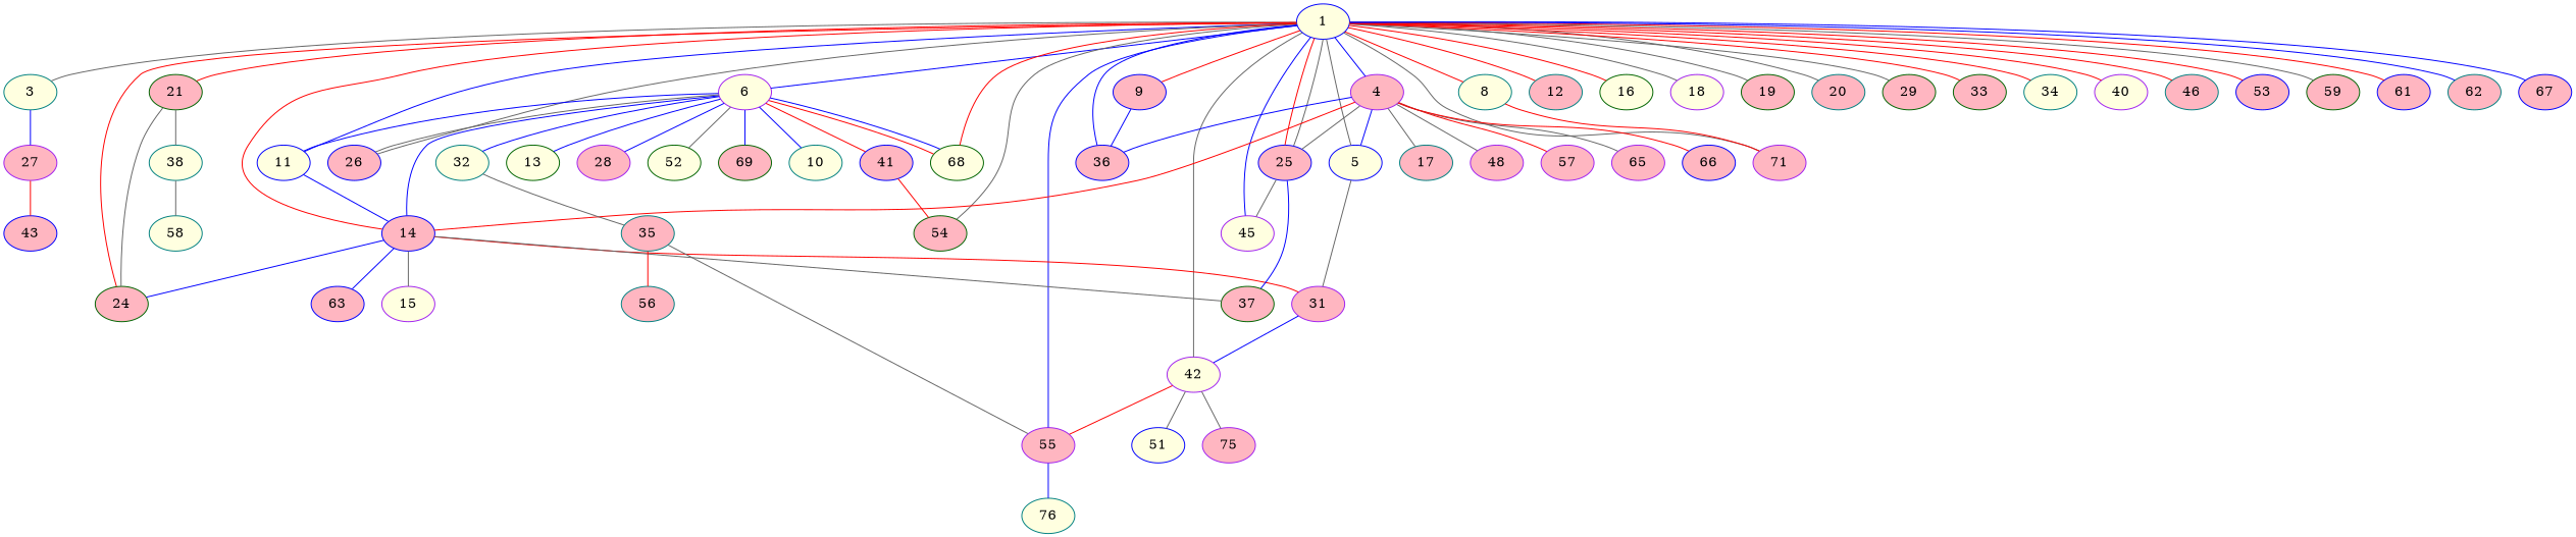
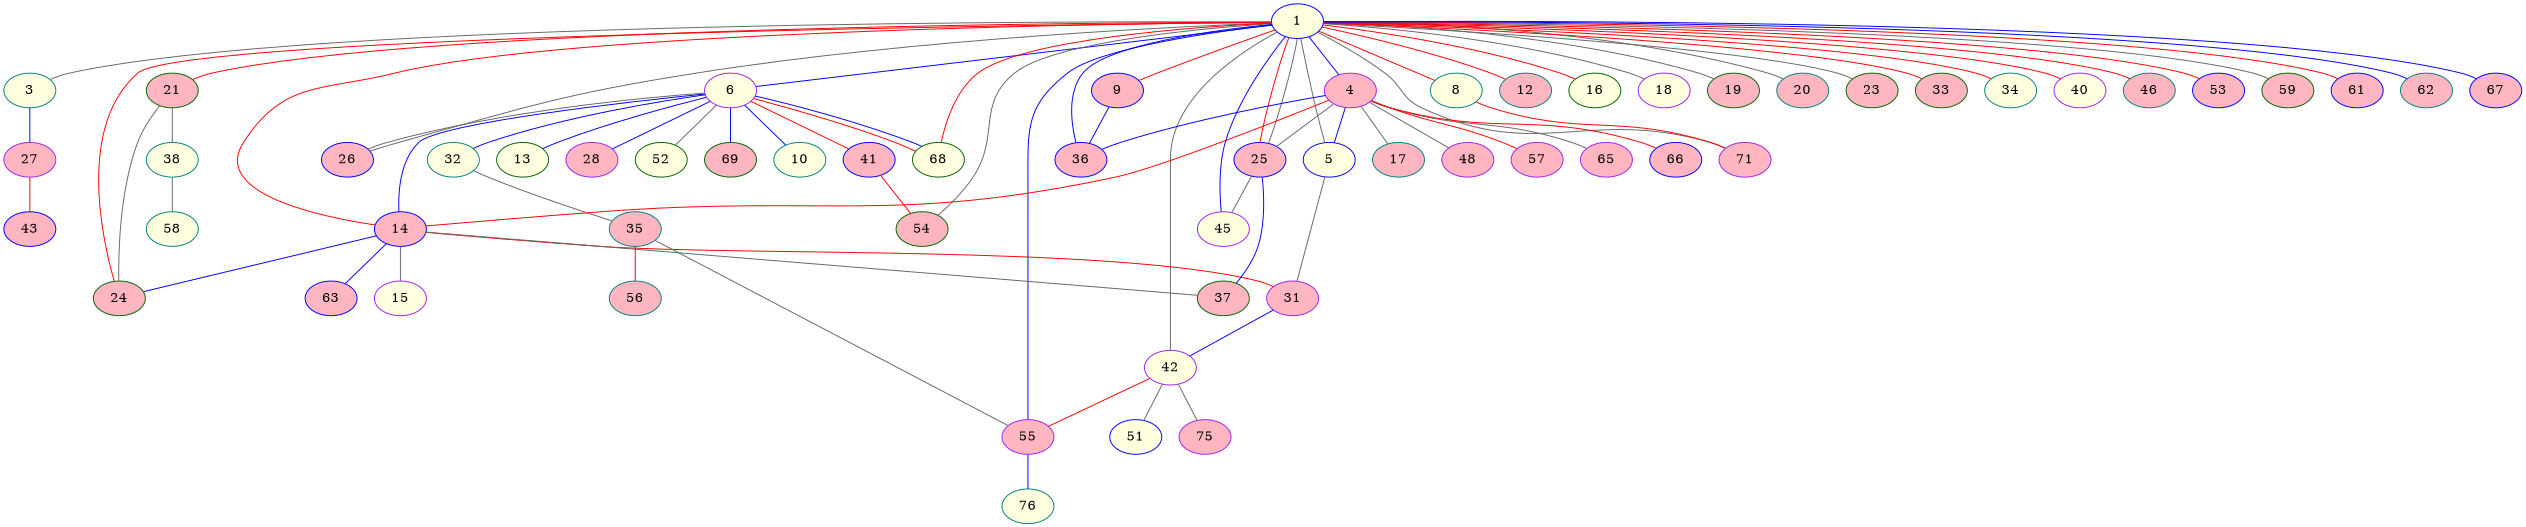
  graph {
    node [color=blue fillcolor=lightpink style=filled]
    edge [color=gray40]
    1 [fillcolor=lightyellow super="+2"]
    3 [color=teal fillcolor=lightyellow]
    4 [color=purple super="+64"]
    5 [fillcolor=lightyellow super="+7"]
    6 [color=purple fillcolor=lightyellow super="+72"]
    8 [color=teal fillcolor=lightyellow]
    9 [super="+39"]
-   11 [fillcolor=lightyellow super="+77"]
    12 [color=teal]
    14 [super="+30"]
    16 [color=darkgreen fillcolor=lightyellow]
    18 [color=purple fillcolor=lightyellow]
    19 [color=darkgreen]
    20 [color=teal]
    21 [color=darkgreen super="+29"]
-   23 [color=darkgreen label=29]
+   23 [color=darkgreen]
    24 [color=darkgreen]
    25
    26 [super="+60"]
    33 [color=darkgreen]
    34 [color=teal fillcolor=lightyellow]
    36 [super="+50"]
    40 [color=purple fillcolor=lightyellow]
    42 [color=purple fillcolor=lightyellow super="+73"]
    45 [color=purple fillcolor=lightyellow]
    46 [color=teal]
    53
    54 [color=darkgreen]
    55 [color=purple]
    59 [color=darkgreen]
    61
    62 [color=teal]
    67
    68 [color=darkgreen fillcolor=lightyellow]
    71 [color=purple]
    27 [color=purple super="+70"]
    17 [color=teal]
    48 [color=purple]
    57 [color=purple]
    65 [color=purple]
    66
    31 [color=purple super="+44"]
    10 [color=teal fillcolor=lightyellow]
    13 [color=darkgreen fillcolor=lightyellow]
    28 [color=purple]
    32 [color=teal fillcolor=lightyellow]
    41
    52 [color=darkgreen fillcolor=lightyellow]
    69 [color=darkgreen]
    15 [color=purple fillcolor=lightyellow]
    37 [color=darkgreen super="+47"]
    63
    38 [color=teal fillcolor=lightyellow]
    51 [fillcolor=lightyellow]
    75 [color=purple]
    76 [color=teal fillcolor=lightyellow]
    43
    35 [color=teal super="+49"]
    58 [color=teal fillcolor=lightyellow super="+74"]
    56 [color=teal]
    1 -- 3
    1 -- 4 [color=blue weight=3]
    1 -- 5
    1 -- 6 [color=blue weight=2]
    1 -- 8 [color=red]
    1 -- 9 [color=red]
-   1 -- 11 [color=blue]
    1 -- 12 [color=red]
    1 -- 14 [color=red]
    1 -- 16 [color=red]
    1 -- 18
    1 -- 19
    1 -- 20
    1 -- 21 [color=red weight=4]
    1 -- 23
    1 -- 24 [color=red]
    1 -- 25 [color=red]
    1 -- 25
    1 -- 26
    1 -- 33 [color=red]
    1 -- 34 [color=red]
    1 -- 36 [color=blue]
    1 -- 40 [color=red]
    1 -- 42
    1 -- 45 [color=blue]
    1 -- 46 [color=red]
    1 -- 53 [color=red]
    1 -- 54
    1 -- 55 [color=blue]
    1 -- 59
    1 -- 61 [color=red]
    1 -- 62 [color=blue]
    1 -- 67 [color=blue]
    1 -- 68 [color=red]
    1 -- 71
    3 -- 27 [color=blue]
    4 -- 5 [color=blue]
    4 -- 14 [color=red]
    4 -- 25
    4 -- 36 [color=blue]
    4 -- 17
    4 -- 48
    4 -- 57 [color=red]
    4 -- 65
    4 -- 66 [color=red]
    5 -- 31
-   6 -- 11 [color=blue]
    6 -- 14 [color=blue]
    6 -- 26
    6 -- 68 [color=red]
    6 -- 68 [color=blue]
    6 -- 10 [color=blue weight=2]
    6 -- 13 [color=blue]
    6 -- 28 [color=blue]
    6 -- 32 [color=blue]
    6 -- 41 [color=red]
    6 -- 52
    6 -- 69 [color=blue]
    8 -- 71 [color=red]
    9 -- 36 [color=blue]
-   11 -- 14 [color=blue]
    14 -- 24 [color=blue]
    14 -- 31 [color=red]
    14 -- 15 [weight=2]
    14 -- 37
    14 -- 63 [color=blue]
    21 -- 24
    21 -- 38
    25 -- 45
    25 -- 37 [color=blue]
    42 -- 55 [color=red]
    42 -- 51
    42 -- 75
    55 -- 76 [color=blue]
    27 -- 43 [color=red]
    31 -- 42 [color=blue]
    32 -- 35
    41 -- 54 [color=red]
    38 -- 58
    35 -- 55
    35 -- 56 [color=red]
  }
